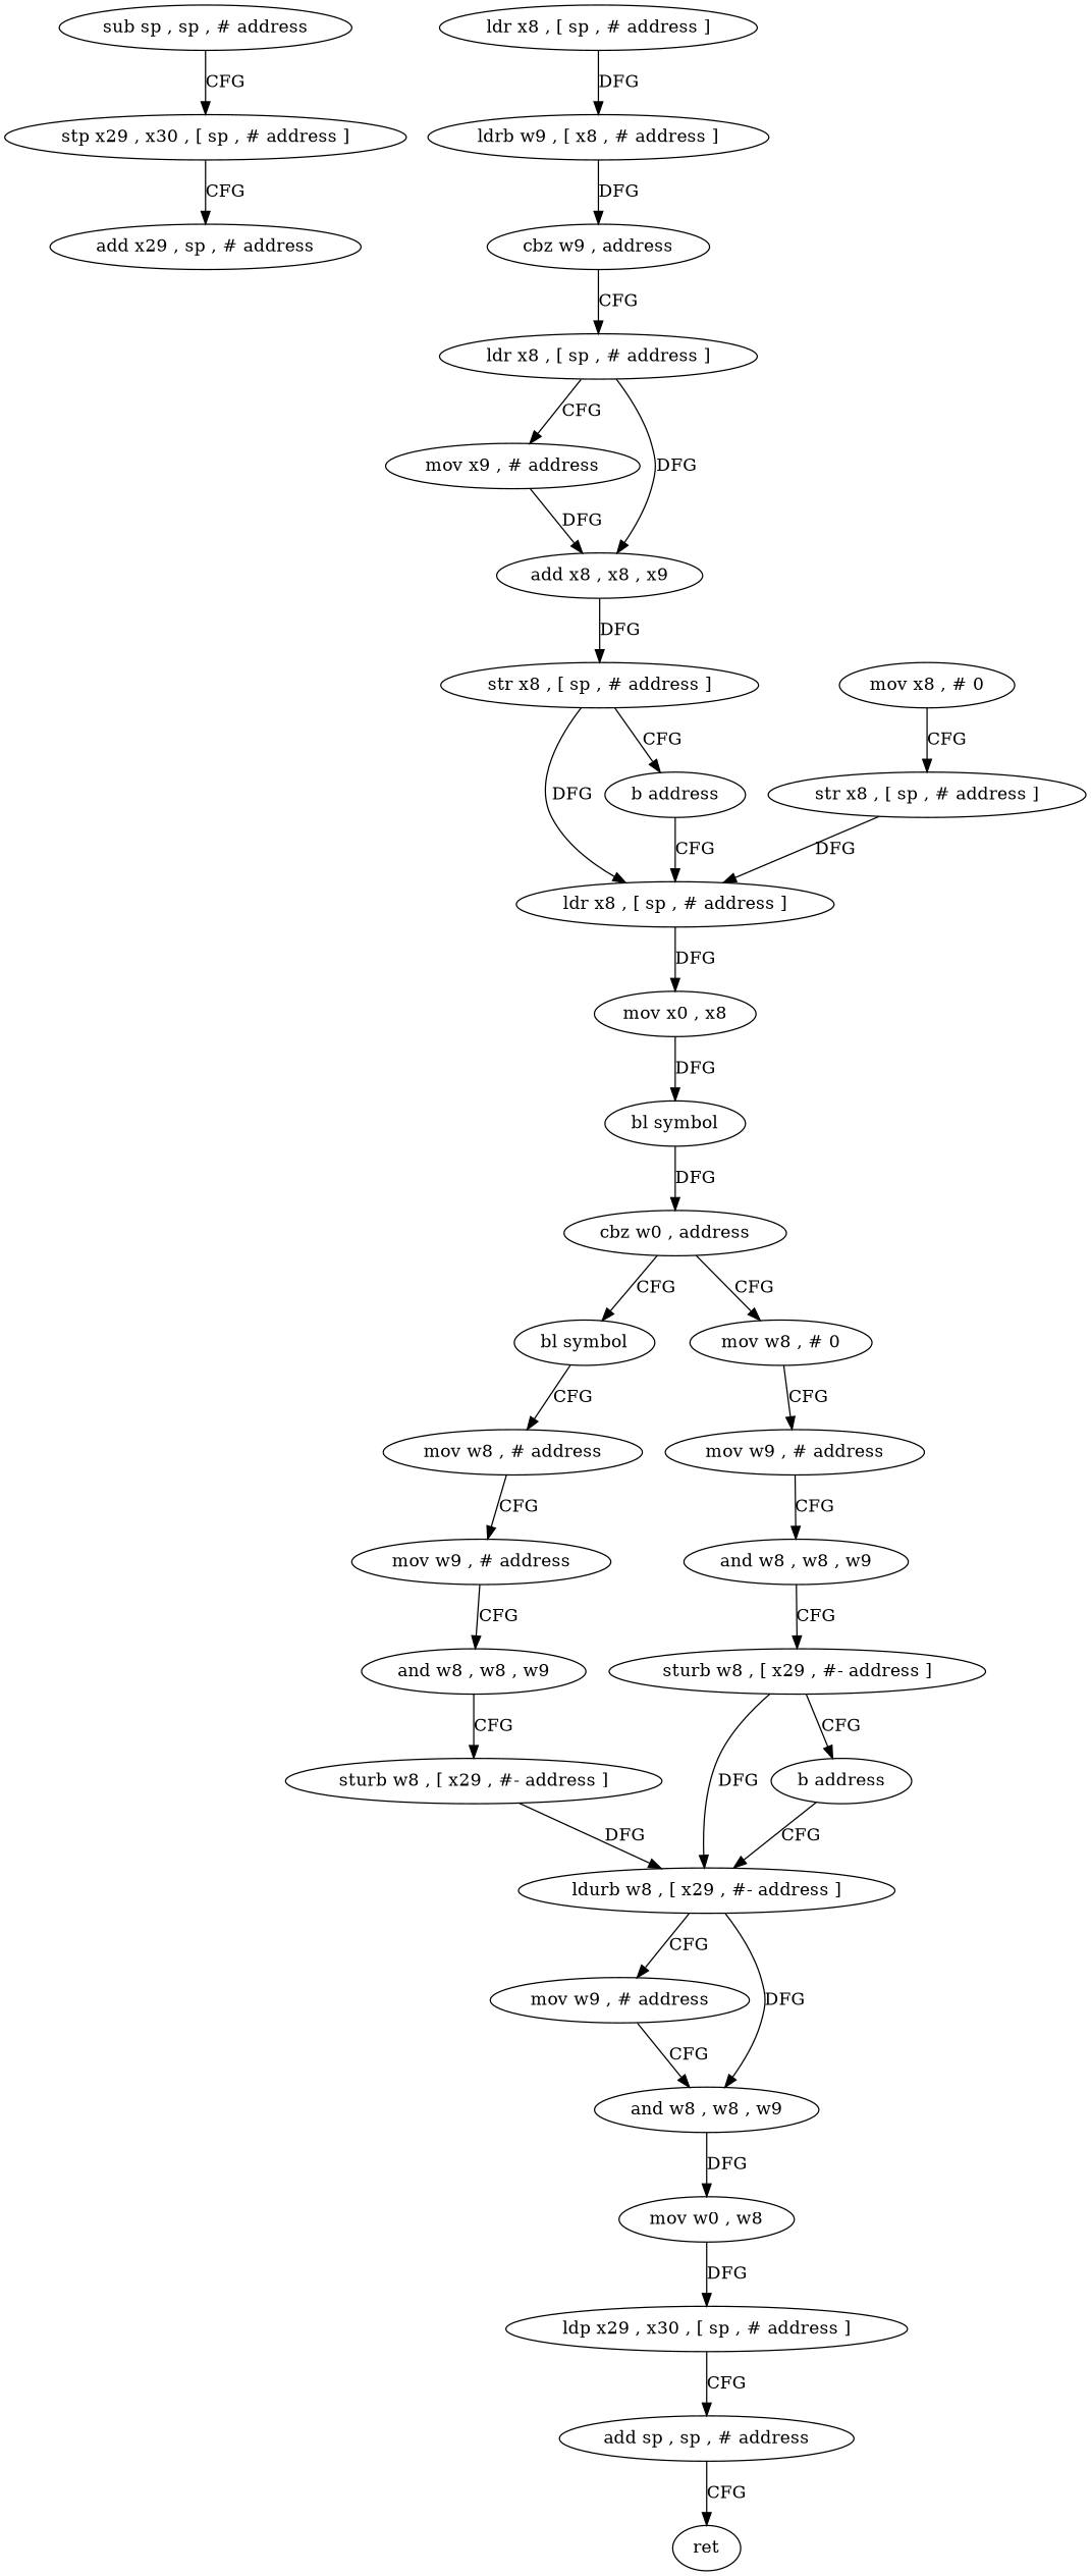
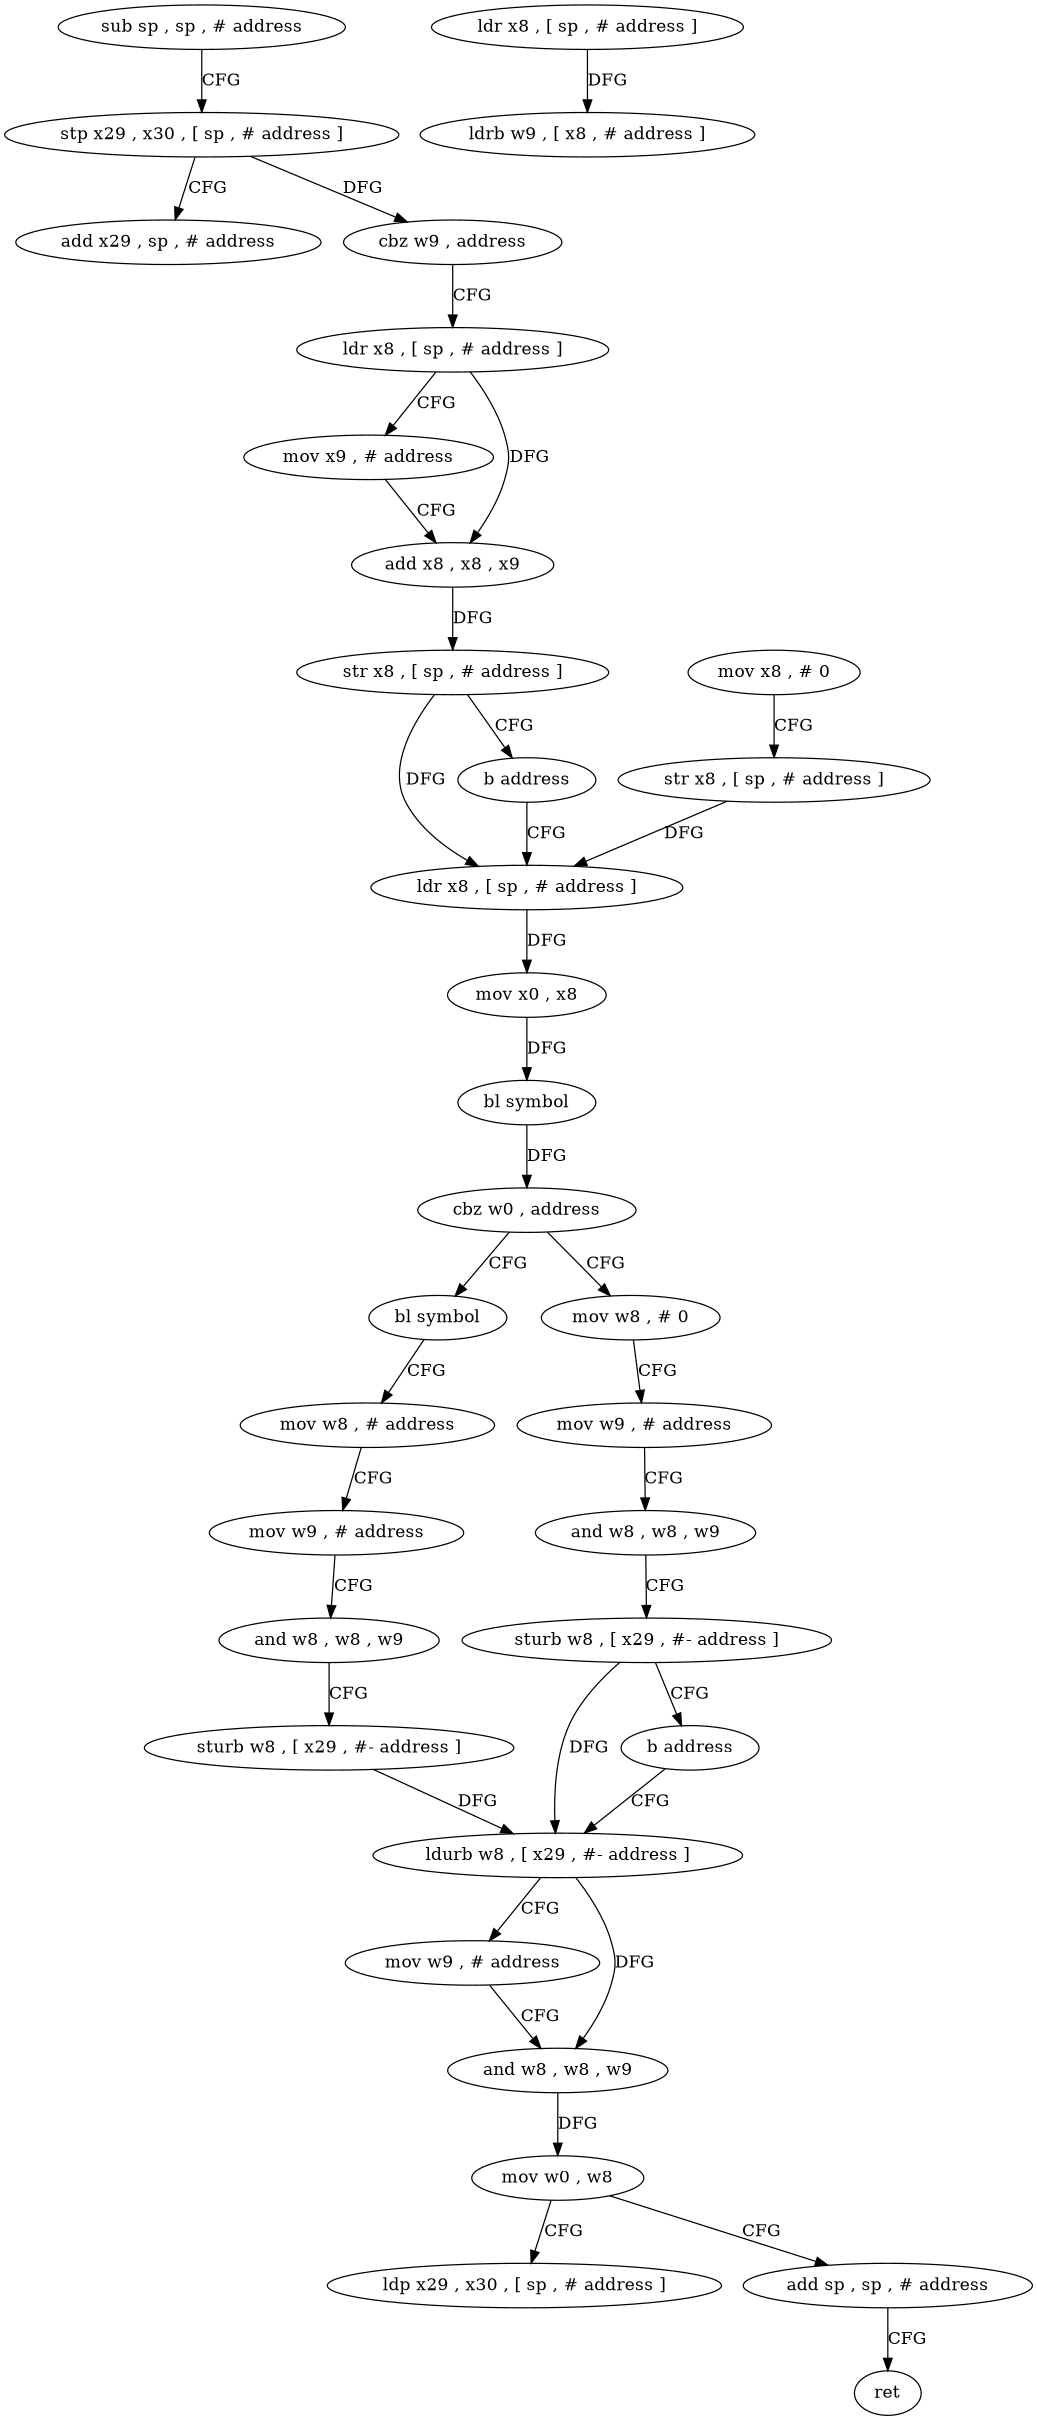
  digraph {
    n1 [label="sub sp , sp , # address"]
    n2 [label="stp x29 , x30 , [ sp , # address ]"]
    n3 [label="add x29 , sp , # address"]
    n4 [label="ldr x8 , [ sp , # address ]"]
    n5 [label="ldrb w9 , [ x8 , # address ]"]
    n6 [label="ldr x8 , [ sp , # address ]"]
    n7 [label="mov x9 , # address"]
    n8 [label="add x8 , x8 , x9"]
    n9 [label="cbz w9 , address"]
    n10 [label="mov x8 , # 0"]
    n11 [label="str x8 , [ sp , # address ]"]
    n12 [label="ldr x8 , [ sp , # address ]"]
    n13 [label="str x8 , [ sp , # address ]"]
    n14 [label="mov x0 , x8"]
    n15 [label="bl symbol"]
    n16 [label="b address"]
    n17 [label="bl symbol"]
    n18 [label="mov w8 , # address"]
    n19 [label="mov w9 , # address"]
    n20 [label="and w8 , w8 , w9"]
    n21 [label="sturb w8 , [ x29 , #- address ]"]
    n22 [label="ldurb w8 , [ x29 , #- address ]"]
    n23 [label="mov w9 , # address"]
    n24 [label="and w8 , w8 , w9"]
    n25 [label="mov w0 , w8"]
    n26 [label="mov w8 , # 0"]
    n27 [label="mov w9 , # address"]
    n28 [label="and w8 , w8 , w9"]
    n29 [label="sturb w8 , [ x29 , #- address ]"]
    n30 [label="b address"]
    n31 [label="cbz w0 , address"]
    n32 [label="ldp x29 , x30 , [ sp , # address ]"]
    n33 [label="add sp , sp , # address"]
    n34 [label=ret]
    n1 -> n2 [label=CFG]
    n2 -> n3 [label=CFG]
    n4 -> n5 [label=DFG]
-   n5 -> n9 [label=DFG]
+   n2 -> n9 [label=DFG]
    n6 -> n7 [label=CFG]
    n6 -> n8 [label=DFG]
-   n7 -> n8 [label=DFG]
+   n7 -> n8 [label=CFG]
    n8 -> n13 [label=DFG]
    n9 -> n6 [label=CFG]
    n10 -> n11 [label=CFG]
    n11 -> n12 [label=DFG]
    n12 -> n14 [label=DFG]
    n13 -> n12 [label=DFG]
    n13 -> n16 [label=CFG]
    n14 -> n15 [label=DFG]
    n15 -> n31 [label=DFG]
    n16 -> n12 [label=CFG]
    n17 -> n18 [label=CFG]
    n18 -> n19 [label=CFG]
    n19 -> n20 [label=CFG]
    n20 -> n21 [label=CFG]
    n21 -> n22 [label=DFG]
    n22 -> n23 [label=CFG]
    n22 -> n24 [label=DFG]
    n23 -> n24 [label=CFG]
    n24 -> n25 [label=DFG]
-   n25 -> n32 [label=DFG]
+   n25 -> n32 [label=CFG]
    n26 -> n27 [label=CFG]
    n27 -> n28 [label=CFG]
    n28 -> n29 [label=CFG]
    n29 -> n22 [label=DFG]
    n29 -> n30 [label=CFG]
    n30 -> n22 [label=CFG]
    n31 -> n17 [label=CFG]
    n31 -> n26 [label=CFG]
-   n32 -> n33 [label=CFG]
+   n25 -> n33 [label=CFG]
    n33 -> n34 [label=CFG]
  }
